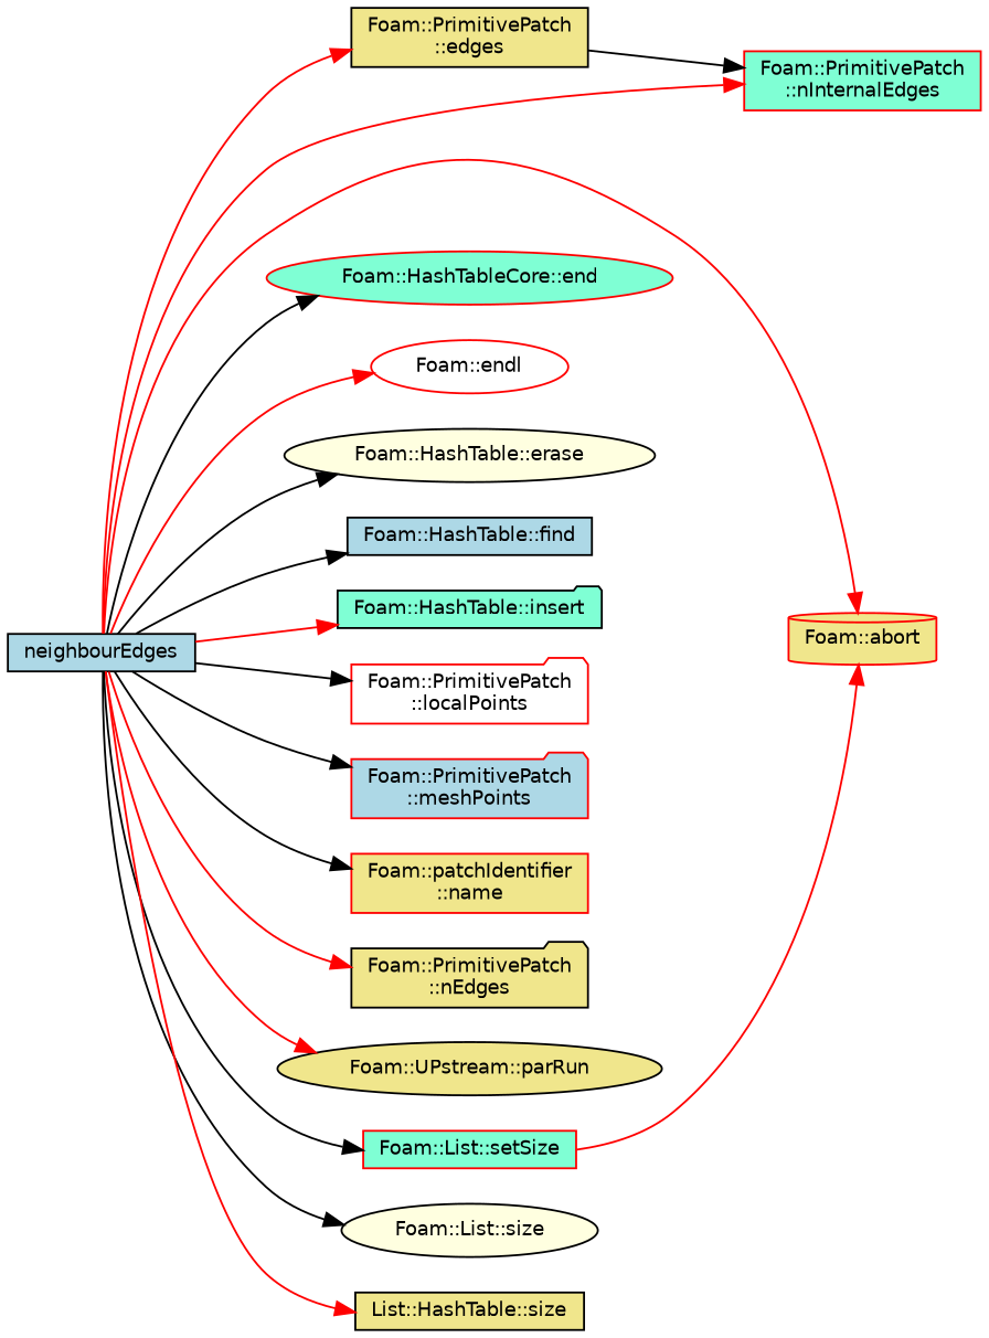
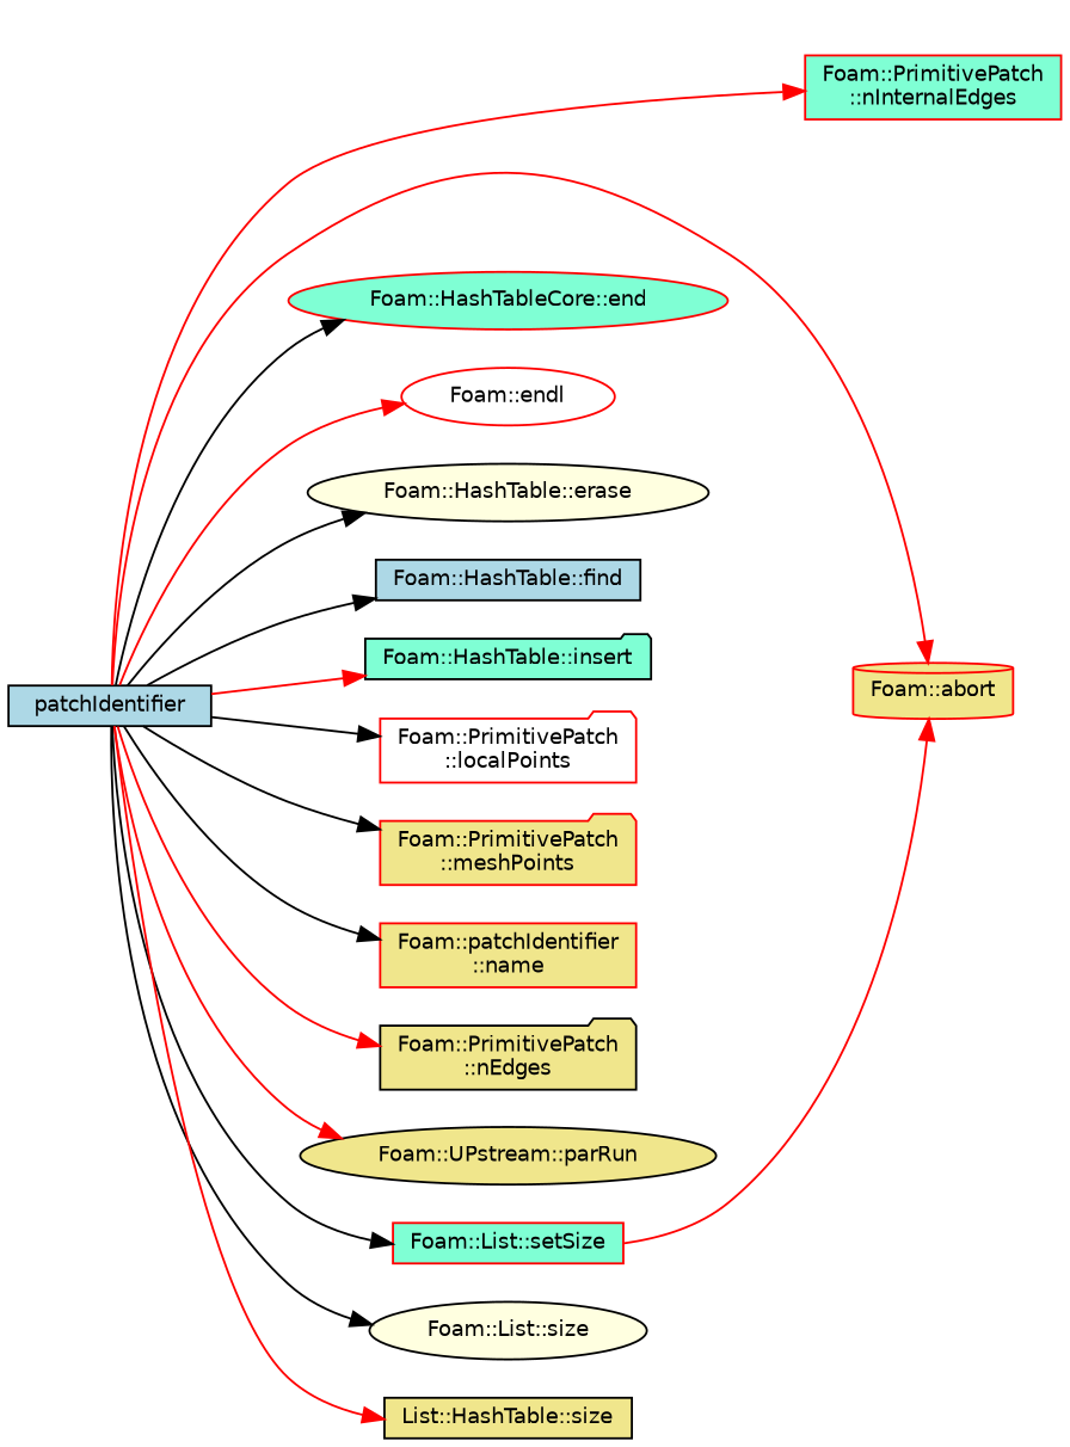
  digraph {
    rankdir=LR
    node [color=black fillcolor=khaki fontname=Helvetica fontsize=10 shape=box style=filled]
    edge [color=red fontname=Helvetica fontsize=10 labelfontname=Helvetica labelfontsize=10 style=solid]
-   n1 [fillcolor=lightblue fontcolor=black height=0.2 label=neighbourEdges width=0.4]
+   n1 [fillcolor=lightblue fontcolor=black height=0.2 label=patchIdentifier width=0.4]
    n2 [color=red height=0.2 label="Foam::abort" shape=cylinder width=0.4]
-   n3 [height=0.2 label="Foam::PrimitivePatch\l::edges" width=0.4]
    n4 [color=red fillcolor=aquamarine height=0.2 label="Foam::PrimitivePatch\l::nInternalEdges" width=0.4]
    n5 [color=red fillcolor=aquamarine height=0.2 label="Foam::HashTableCore::end" shape=ellipse width=0.4]
    n6 [color=red fillcolor=white height=0.2 label="Foam::endl" shape=ellipse width=0.4]
    n7 [fillcolor=lightyellow height=0.2 label="Foam::HashTable::erase" shape=ellipse width=0.4]
    n8 [fillcolor=lightblue height=0.2 label="Foam::HashTable::find" width=0.4]
    n9 [fillcolor=aquamarine height=0.2 label="Foam::HashTable::insert" shape=folder width=0.4]
    n10 [color=red fillcolor=white height=0.2 label="Foam::PrimitivePatch\l::localPoints" shape=folder width=0.4]
-   n11 [color=red fillcolor=lightblue height=0.2 label="Foam::PrimitivePatch\l::meshPoints" shape=folder width=0.4]
+   n11 [color=red height=0.2 label="Foam::PrimitivePatch\l::meshPoints" shape=folder width=0.4]
    n12 [color=red height=0.2 label="Foam::patchIdentifier\l::name" width=0.4]
    n13 [height=0.2 label="Foam::PrimitivePatch\l::nEdges" shape=folder width=0.4]
    n14 [height=0.2 label="Foam::UPstream::parRun" shape=ellipse width=0.4]
    n15 [color=red fillcolor=aquamarine height=0.2 label="Foam::List::setSize" width=0.4]
    n16 [fillcolor=lightyellow height=0.2 label="Foam::List::size" shape=ellipse width=0.4]
    n17 [height=0.2 label="List::HashTable::size" width=0.4]
    n1 -> n2
-   n1 -> n3
    n1 -> n4
    n1 -> n5 [color=black]
    n1 -> n6
    n1 -> n7 [color=black]
    n1 -> n8 [color=black]
    n1 -> n9
    n1 -> n10 [color=black]
    n1 -> n11 [color=black]
    n1 -> n12 [color=black]
    n1 -> n13
    n1 -> n14
    n1 -> n15 [color=black]
    n1 -> n16 [color=black]
    n1 -> n17
-   n3 -> n4 [color=black]
    n15 -> n2
  }
